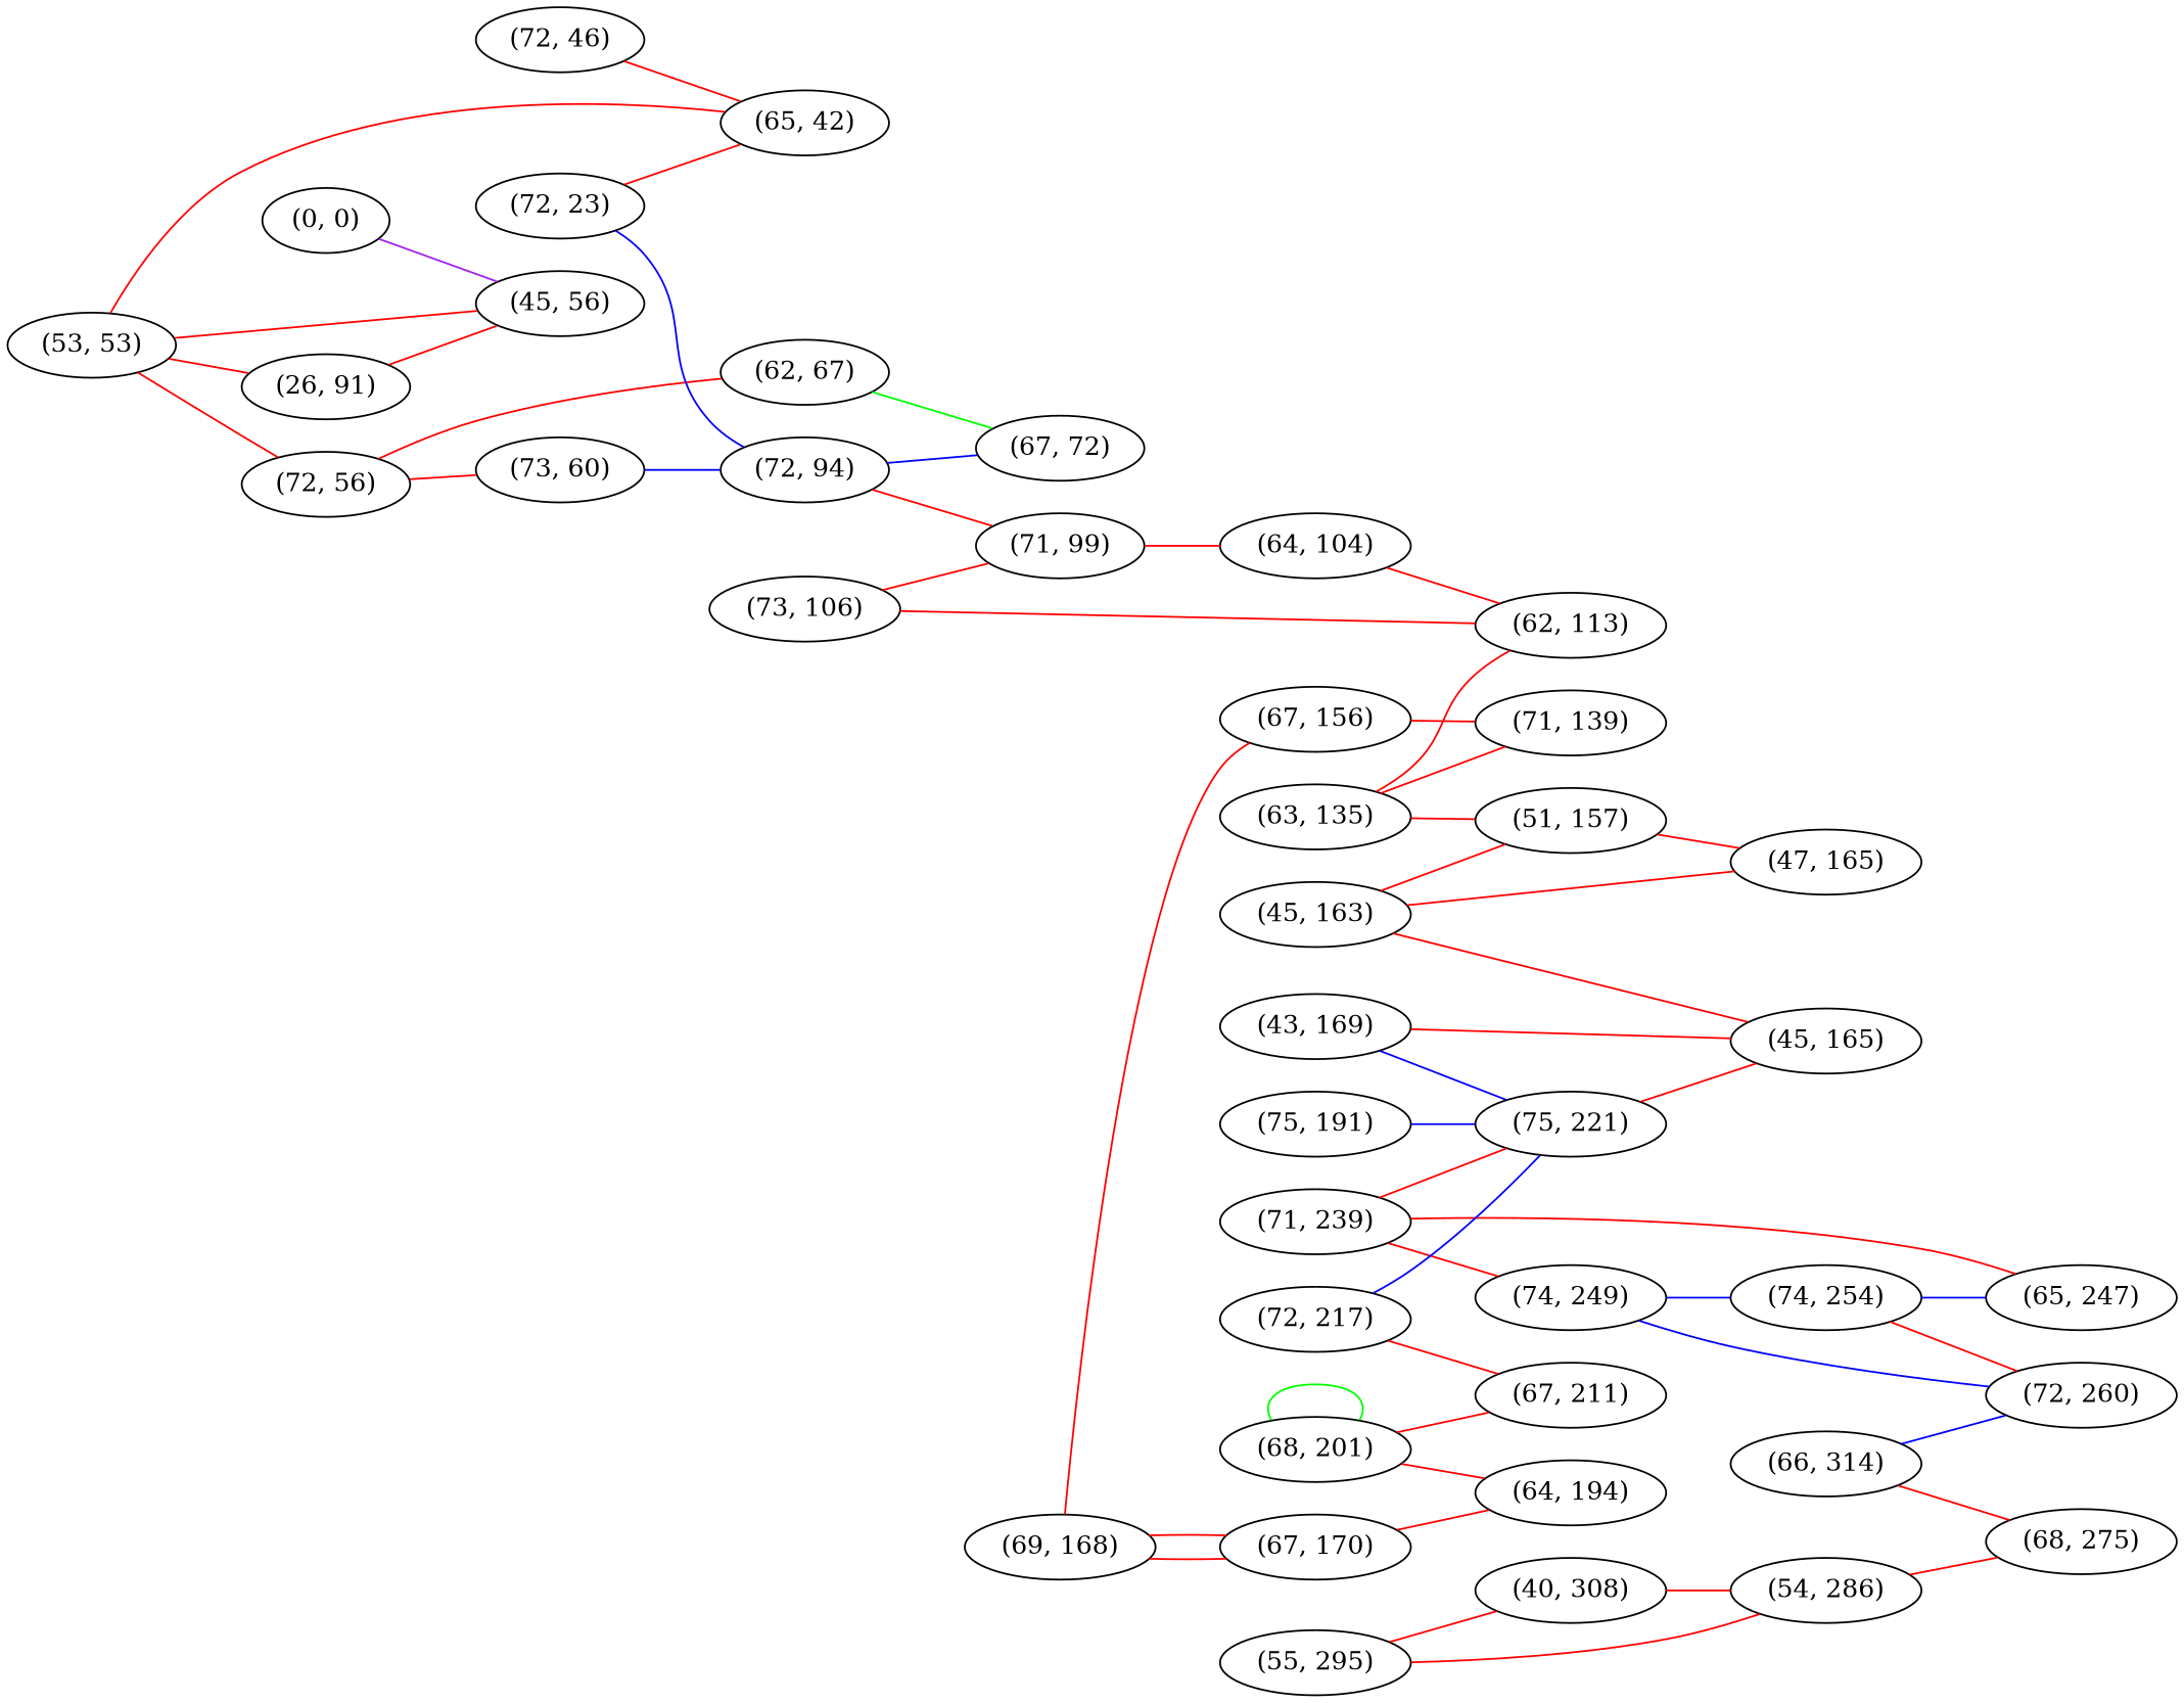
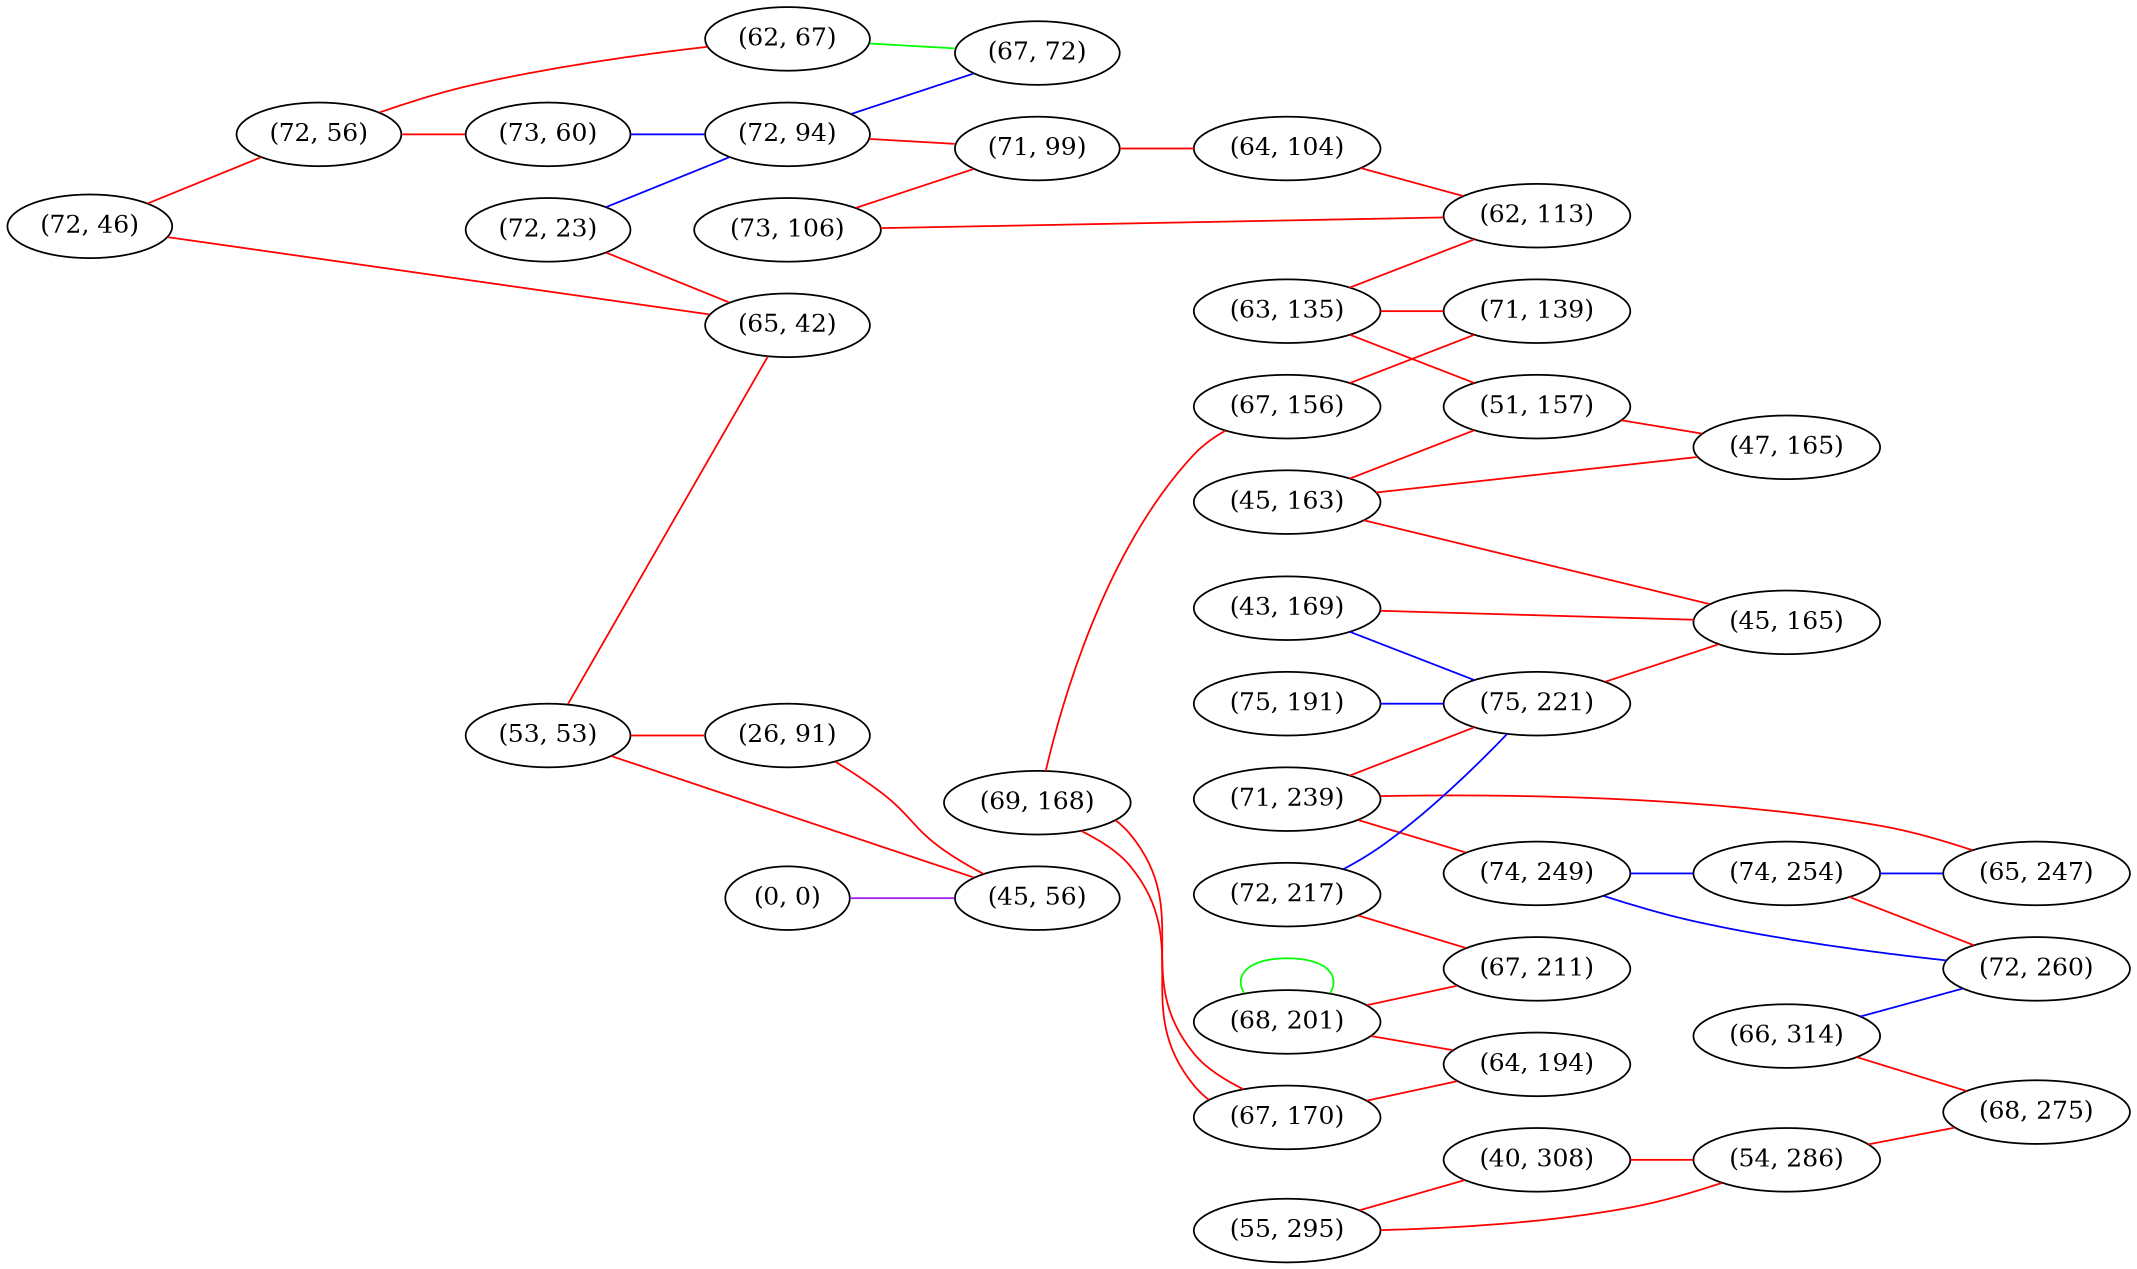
  graph {
    rankdir=LR
    edge [color=red weight=1]
    "(72, 46)"
    "(72, 56)"
    "(65, 42)"
    "(73, 60)"
    "(62, 67)"
    "(72, 94)"
    "(67, 72)"
    "(53, 53)"
    "(26, 91)"
    "(45, 56)"
    "(75, 191)"
    "(75, 221)"
    "(45, 165)"
    "(71, 99)"
    "(71, 239)"
    "(74, 249)"
    "(65, 247)"
    "(72, 260)"
    "(74, 254)"
    "(0, 0)"
    "(55, 295)"
    "(40, 308)"
    "(54, 286)"
    "(68, 275)"
    "(63, 135)"
    "(51, 157)"
    "(71, 139)"
    "(62, 113)"
    "(47, 165)"
    "(73, 106)"
    "(64, 104)"
    "(45, 163)"
    "(69, 168)"
    "(67, 170)"
    "(67, 156)"
    "(64, 194)"
    "(66, 314)"
    "(72, 217)"
    "(67, 211)"
    "(72, 23)"
    "(43, 169)"
    "(68, 201)"
-   "(53, 53)" -- "(72, 56)"
+   "(72, 46)" -- "(72, 56)"
    "(72, 46)" -- "(65, 42)"
    "(72, 56)" -- "(73, 60)"
    "(72, 56)" -- "(62, 67)"
    "(73, 60)" -- "(72, 94)" [color=blue weight=3]
    "(62, 67)" -- "(67, 72)" [color=green weight=2]
    "(72, 94)" -- "(67, 72)" [color=blue weight=3]
    "(72, 94)" -- "(71, 99)"
    "(53, 53)" -- "(65, 42)"
    "(53, 53)" -- "(26, 91)"
    "(53, 53)" -- "(45, 56)"
    "(26, 91)" -- "(45, 56)"
    "(75, 191)" -- "(75, 221)" [color=blue weight=3]
    "(75, 221)" -- "(45, 165)"
    "(71, 99)" -- "(64, 104)"
    "(71, 239)" -- "(75, 221)"
    "(71, 239)" -- "(74, 249)"
    "(71, 239)" -- "(65, 247)"
    "(74, 249)" -- "(72, 260)" [color=blue weight=3]
    "(74, 249)" -- "(74, 254)" [color=blue weight=3]
    "(74, 254)" -- "(65, 247)" [color=blue weight=3]
    "(74, 254)" -- "(72, 260)"
    "(0, 0)" -- "(45, 56)" [color=purple weight=4]
    "(55, 295)" -- "(40, 308)"
    "(55, 295)" -- "(54, 286)"
    "(40, 308)" -- "(54, 286)"
    "(54, 286)" -- "(68, 275)"
    "(63, 135)" -- "(51, 157)"
    "(63, 135)" -- "(71, 139)"
    "(63, 135)" -- "(62, 113)"
    "(51, 157)" -- "(47, 165)"
    "(73, 106)" -- "(71, 99)"
    "(73, 106)" -- "(62, 113)"
    "(64, 104)" -- "(62, 113)"
    "(45, 163)" -- "(45, 165)"
    "(45, 163)" -- "(51, 157)"
    "(45, 163)" -- "(47, 165)"
    "(69, 168)" -- "(67, 170)"
    "(69, 168)" -- "(67, 170)"
    "(69, 168)" -- "(67, 156)"
    "(67, 170)" -- "(64, 194)"
    "(67, 156)" -- "(71, 139)"
    "(66, 314)" -- "(72, 260)" [color=blue weight=3]
    "(66, 314)" -- "(68, 275)"
    "(72, 217)" -- "(75, 221)" [color=blue weight=3]
    "(72, 217)" -- "(67, 211)"
    "(72, 23)" -- "(65, 42)"
    "(72, 23)" -- "(72, 94)" [color=blue weight=3]
    "(43, 169)" -- "(75, 221)" [color=blue weight=3]
    "(43, 169)" -- "(45, 165)"
    "(68, 201)" -- "(64, 194)"
    "(68, 201)" -- "(67, 211)"
    "(68, 201)" -- "(68, 201)" [color=green weight=2]
  }
